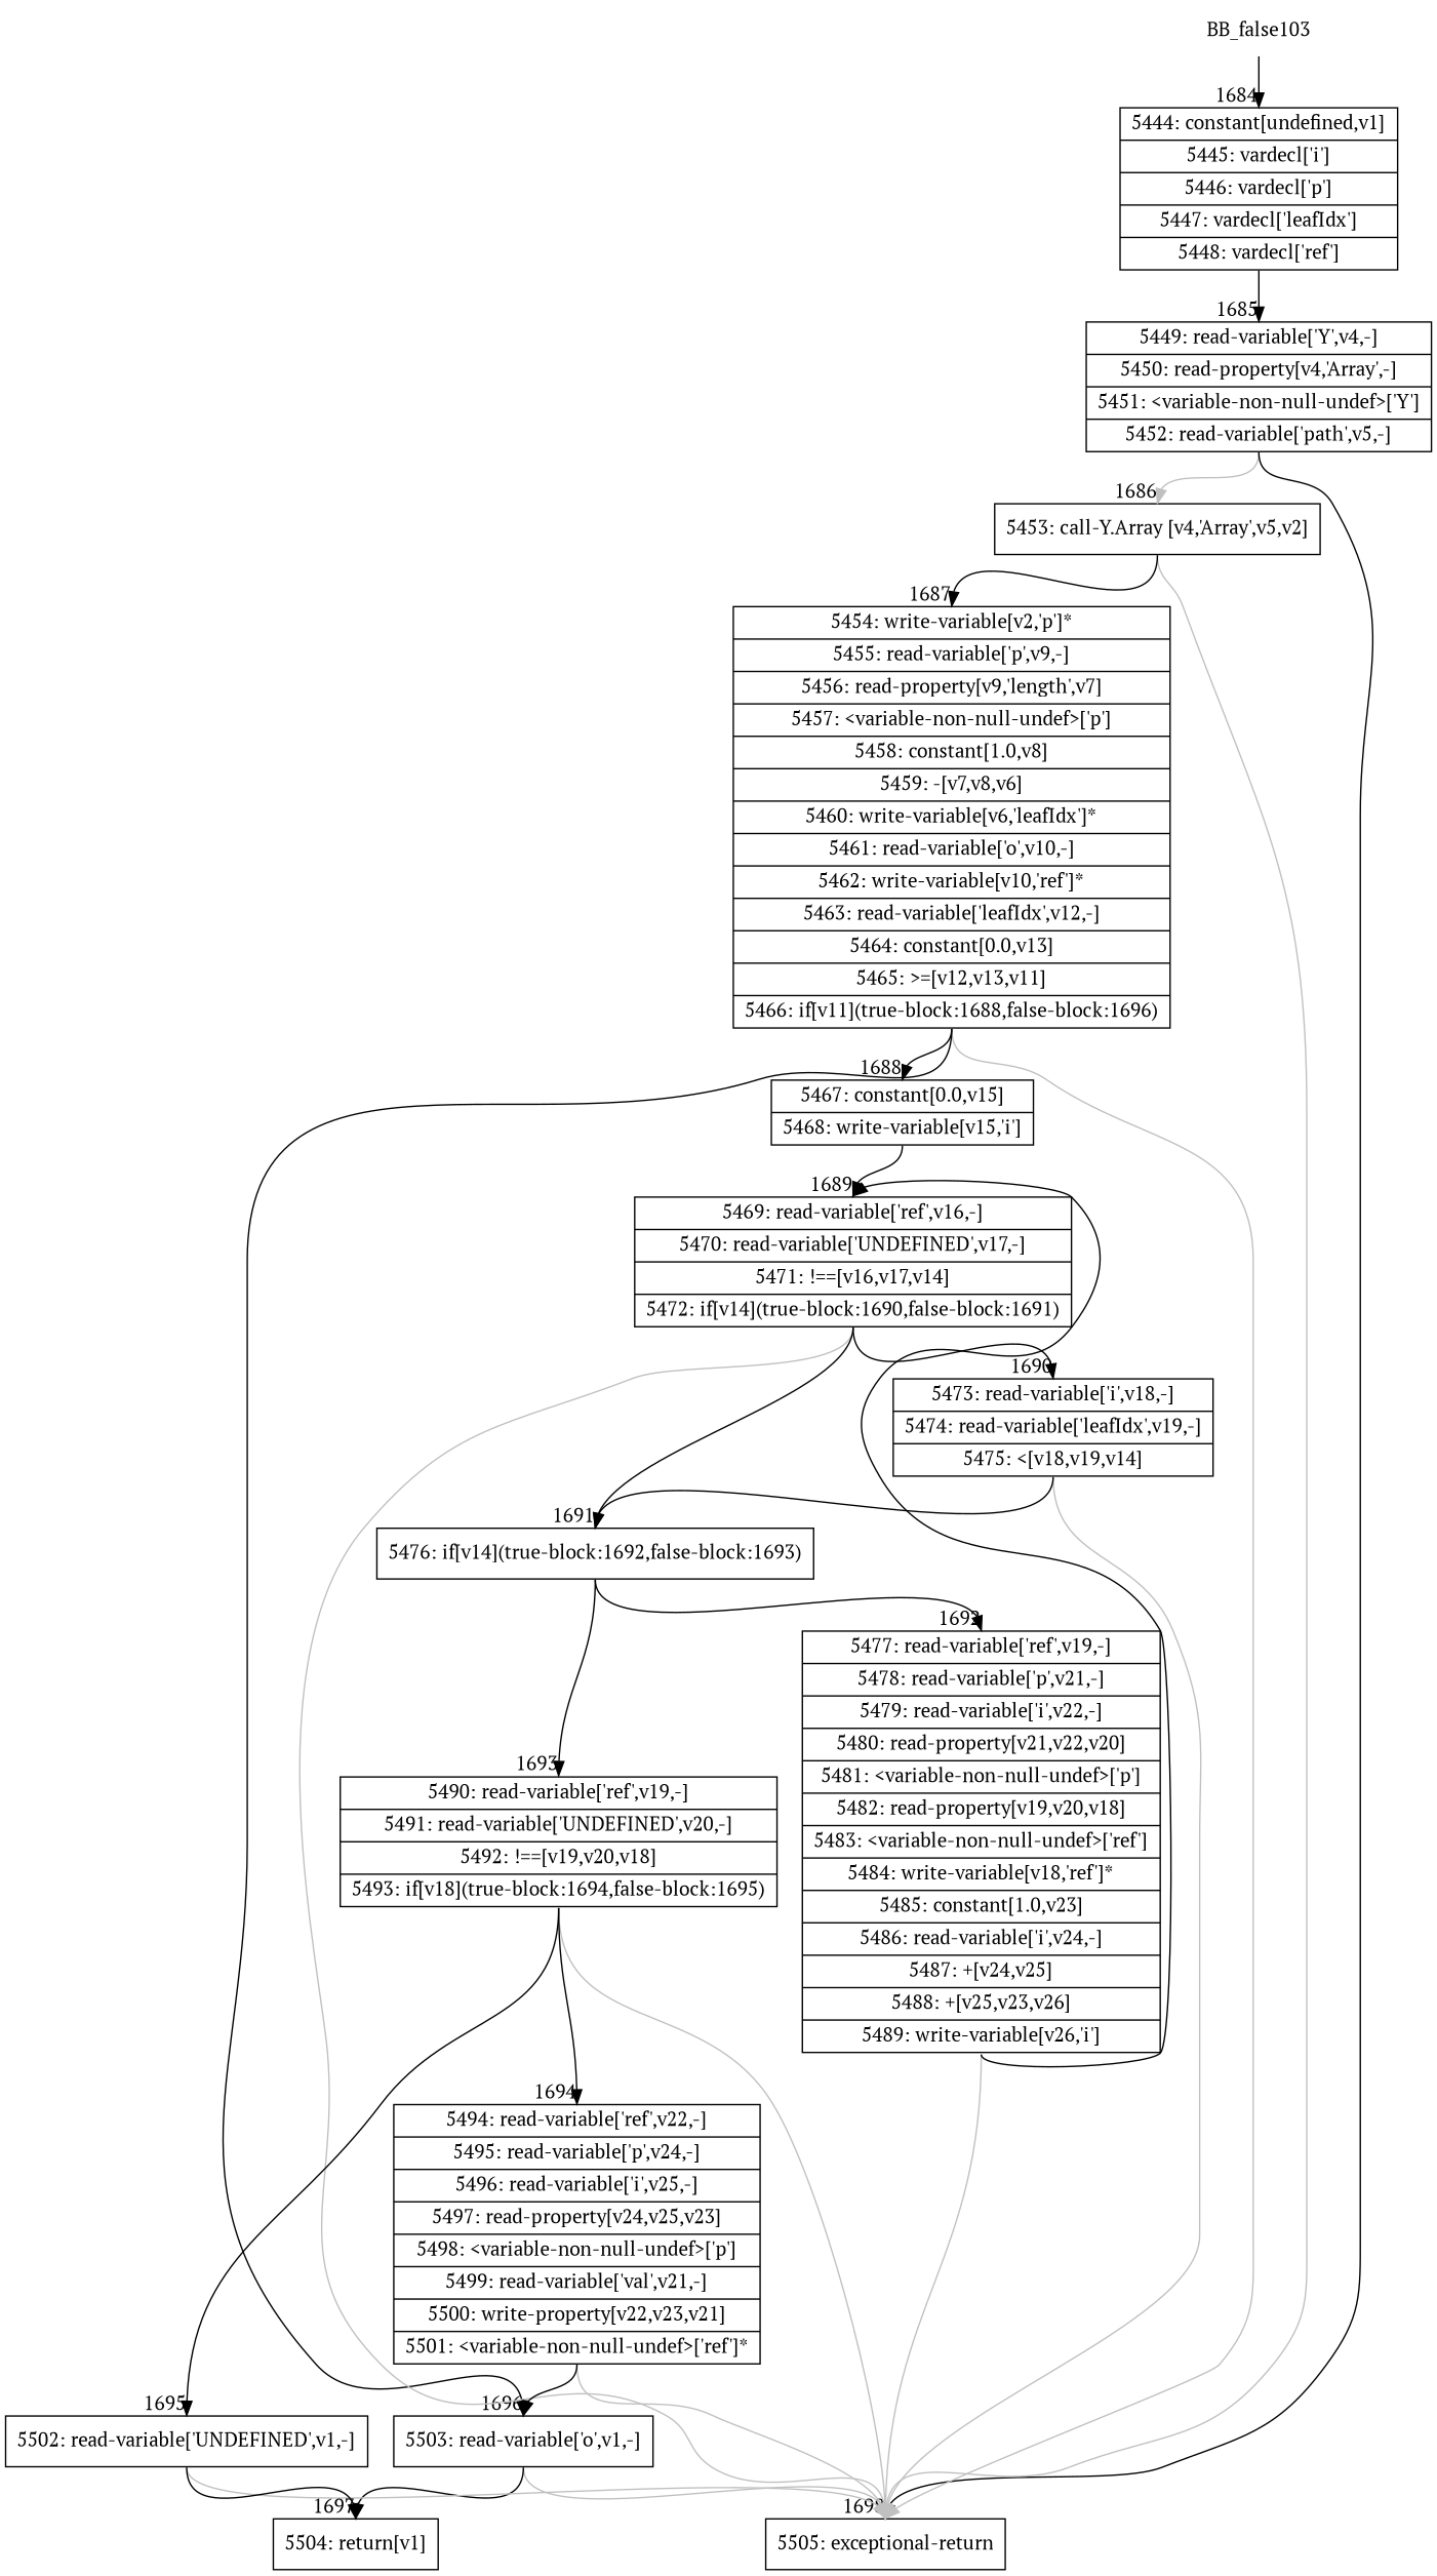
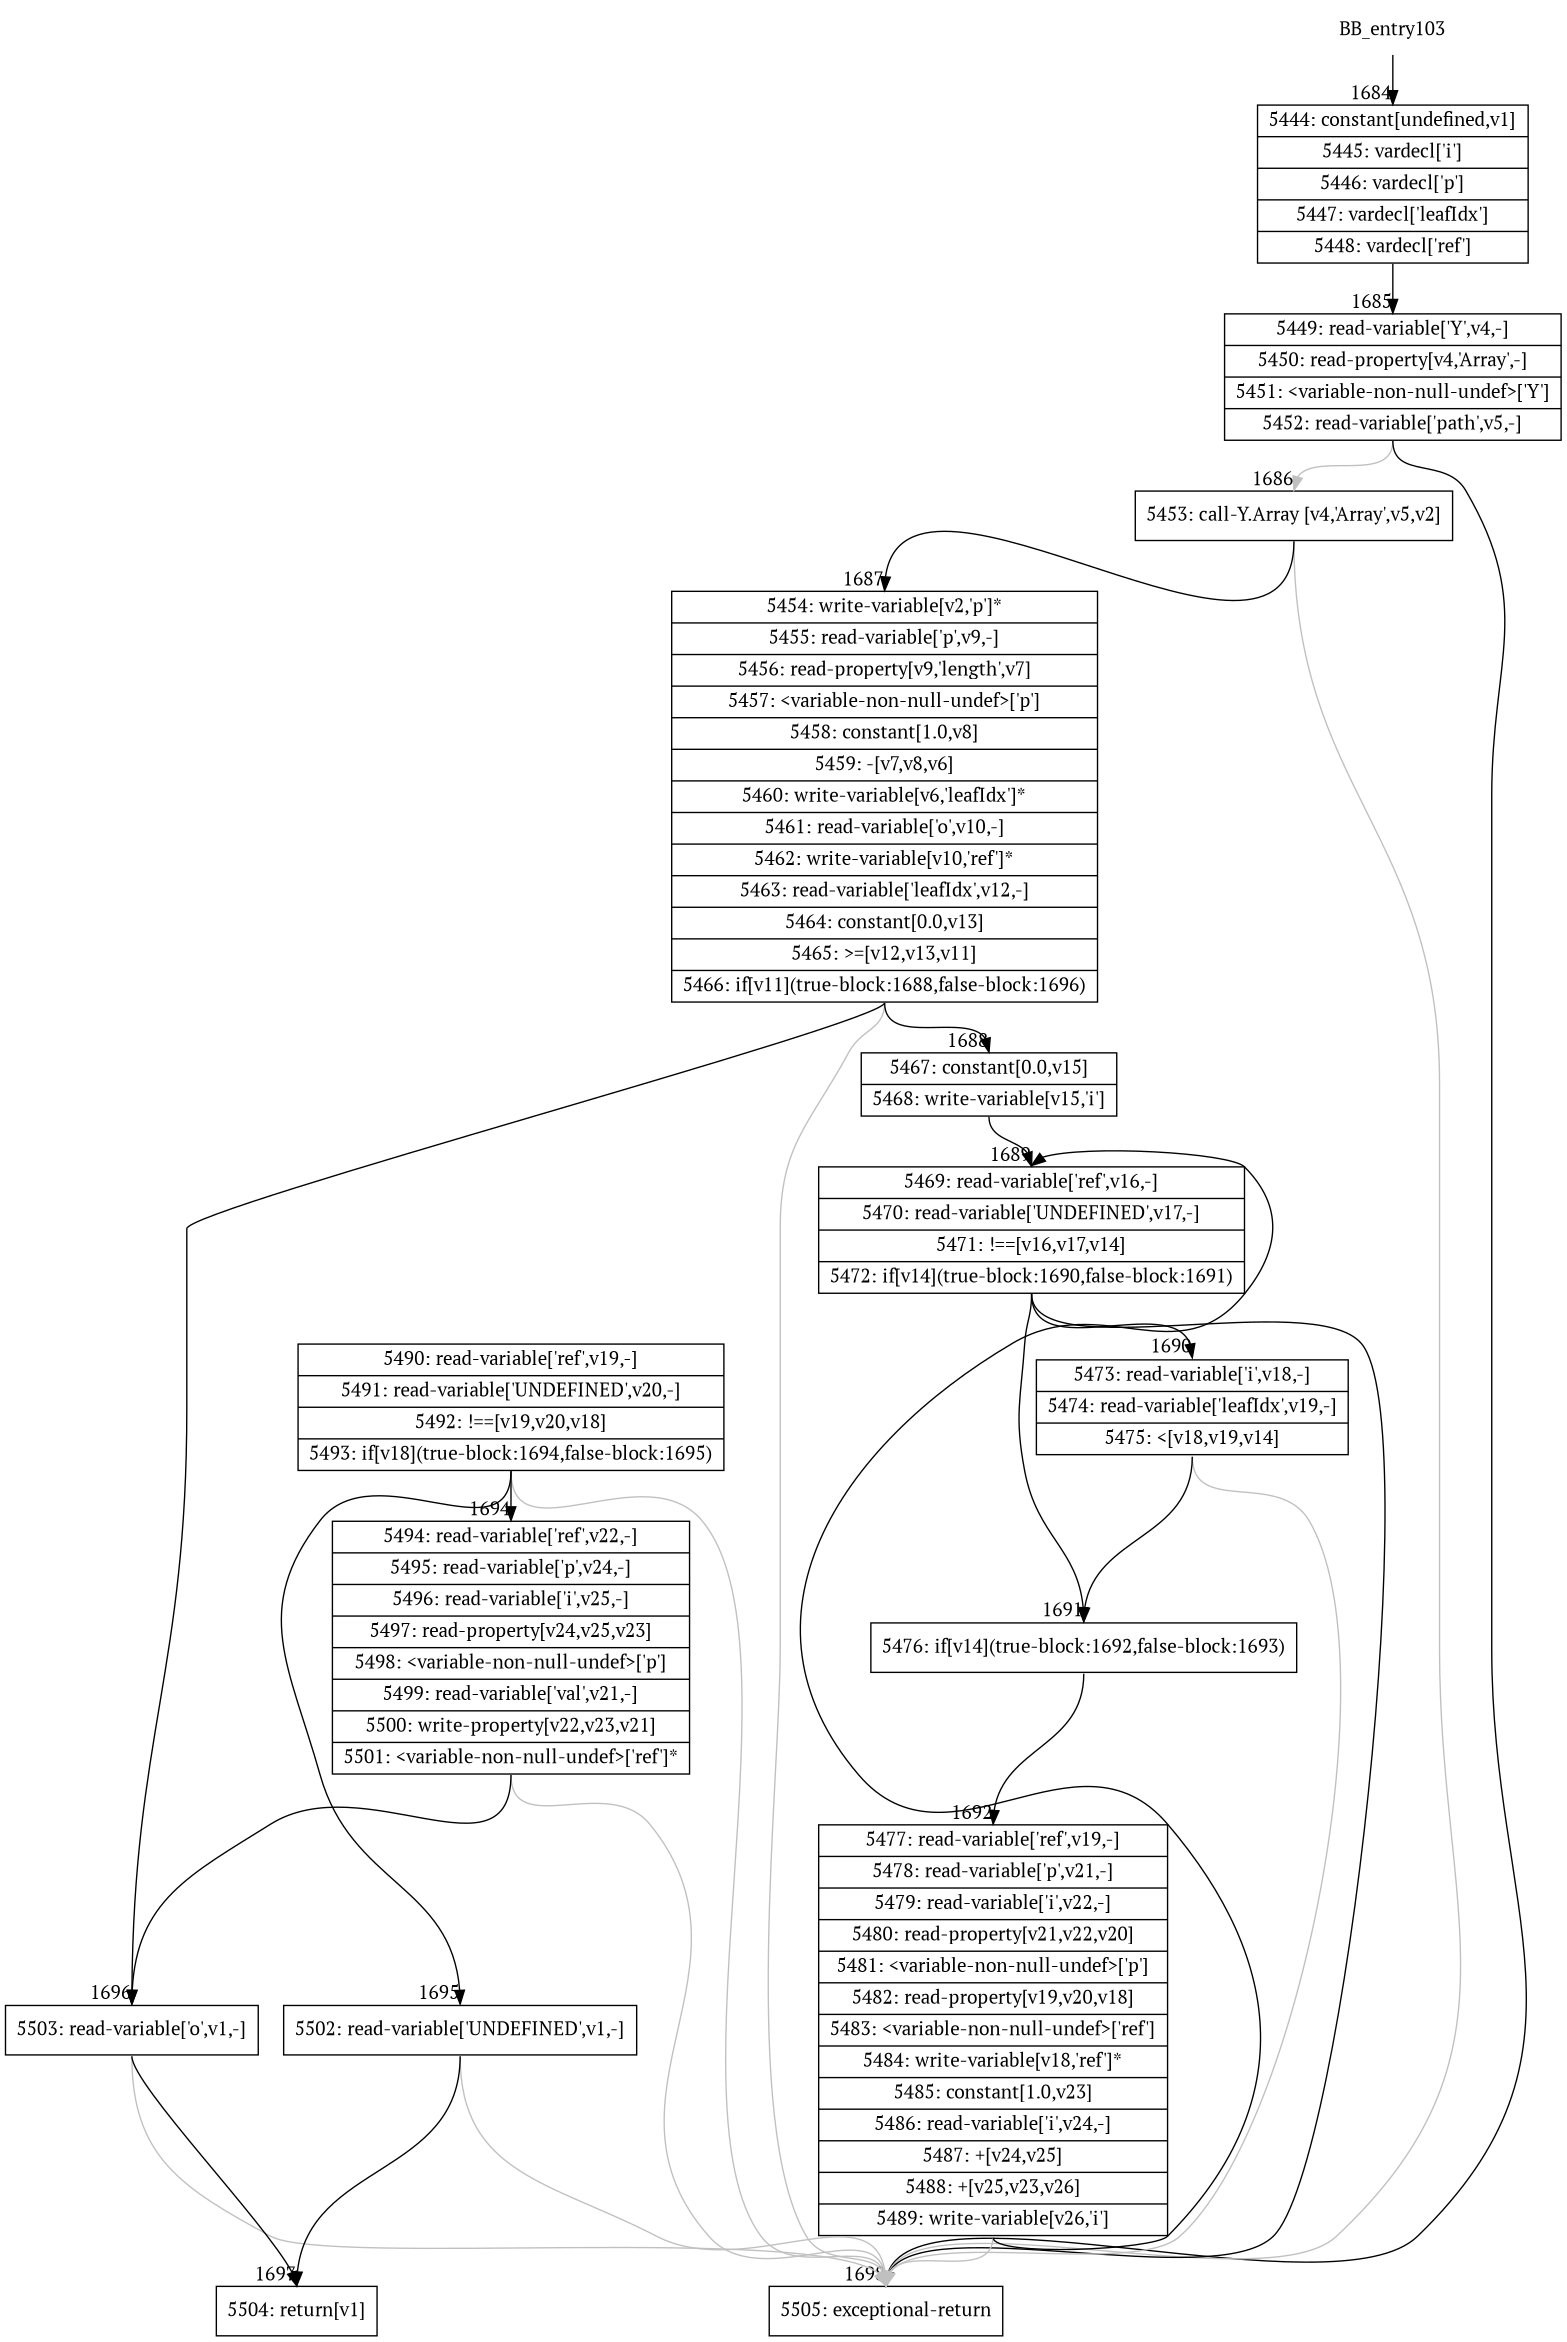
  digraph {
    fontname="PT Serif"
    rankdir=TD
    node [fontname="PT Serif" shape=record]
    edge [fontname="PT Serif" headport=n tailport=s]
-   BB_entry103 [shape=none label=BB_false103]
+   BB_entry103 [shape=none]
    n2 [label="{5444: constant[undefined,v1]|5445: vardecl['i']|5446: vardecl['p']|5447: vardecl['leafIdx']|5448: vardecl['ref']}"]
    n3 [label="{5449: read-variable['Y',v4,-]|5450: read-property[v4,'Array',-]|5451: \<variable-non-null-undef\>['Y']|5452: read-variable['path',v5,-]}"]
    n4 [label="{5453: call-Y.Array [v4,'Array',v5,v2]}"]
    n5 [label="{5505: exceptional-return}"]
    n6 [label="{5454: write-variable[v2,'p']*|5455: read-variable['p',v9,-]|5456: read-property[v9,'length',v7]|5457: \<variable-non-null-undef\>['p']|5458: constant[1.0,v8]|5459: -[v7,v8,v6]|5460: write-variable[v6,'leafIdx']*|5461: read-variable['o',v10,-]|5462: write-variable[v10,'ref']*|5463: read-variable['leafIdx',v12,-]|5464: constant[0.0,v13]|5465: \>=[v12,v13,v11]|5466: if[v11](true-block:1688,false-block:1696)}"]
    n7 [label="{5467: constant[0.0,v15]|5468: write-variable[v15,'i']}"]
    n8 [label="{5503: read-variable['o',v1,-]}"]
    n9 [label="{5469: read-variable['ref',v16,-]|5470: read-variable['UNDEFINED',v17,-]|5471: !==[v16,v17,v14]|5472: if[v14](true-block:1690,false-block:1691)}"]
    n10 [label="{5504: return[v1]}"]
    n11 [label="{5476: if[v14](true-block:1692,false-block:1693)}"]
    n12 [label="{5473: read-variable['i',v18,-]|5474: read-variable['leafIdx',v19,-]|5475: \<[v18,v19,v14]}"]
    n13 [label="{5477: read-variable['ref',v19,-]|5478: read-variable['p',v21,-]|5479: read-variable['i',v22,-]|5480: read-property[v21,v22,v20]|5481: \<variable-non-null-undef\>['p']|5482: read-property[v19,v20,v18]|5483: \<variable-non-null-undef\>['ref']|5484: write-variable[v18,'ref']*|5485: constant[1.0,v23]|5486: read-variable['i',v24,-]|5487: +[v24,v25]|5488: +[v25,v23,v26]|5489: write-variable[v26,'i']}"]
    n14 [label="{5490: read-variable['ref',v19,-]|5491: read-variable['UNDEFINED',v20,-]|5492: !==[v19,v20,v18]|5493: if[v18](true-block:1694,false-block:1695)}"]
    n15 [label="{5494: read-variable['ref',v22,-]|5495: read-variable['p',v24,-]|5496: read-variable['i',v25,-]|5497: read-property[v24,v25,v23]|5498: \<variable-non-null-undef\>['p']|5499: read-variable['val',v21,-]|5500: write-property[v22,v23,v21]|5501: \<variable-non-null-undef\>['ref']*}"]
    n16 [label="{5502: read-variable['UNDEFINED',v1,-]}"]
    BB_entry103 -> n2 [headlabel="    1684"]
    n2 -> n3 [headlabel="      1685"]
    n3 -> n4 [color=gray headlabel="      1686"]
    n3 -> n5 [color=black headlabel="      1698"]
    n4 -> n5 [color=gray]
    n4 -> n6 [headlabel="      1687"]
    n6 -> n5 [color=gray]
    n6 -> n7 [headlabel="      1688"]
    n6 -> n8 [headlabel="      1696"]
    n7 -> n9 [headlabel="      1689"]
    n8 -> n5 [color=gray]
    n8 -> n10
-   n9 -> n5 [color=gray]
+   n9 -> n5 [color=black]
    n9 -> n11 [headlabel="      1691"]
    n9 -> n12 [headlabel="      1690"]
    n11 -> n13 [headlabel="      1692"]
-   n11 -> n14 [headlabel="      1693"]
    n12 -> n5 [color=gray]
    n12 -> n11
    n13 -> n5 [color=gray]
    n13 -> n9
    n14 -> n5 [color=gray]
    n14 -> n15 [headlabel="      1694"]
    n14 -> n16 [headlabel="      1695"]
    n15 -> n5 [color=gray]
    n15 -> n8
    n16 -> n5 [color=gray]
    n16 -> n10 [headlabel="      1697"]
  }
